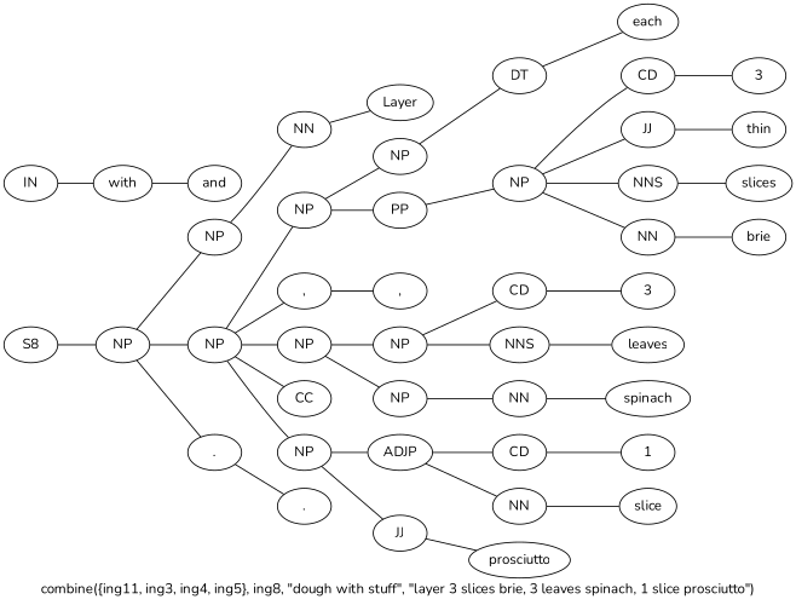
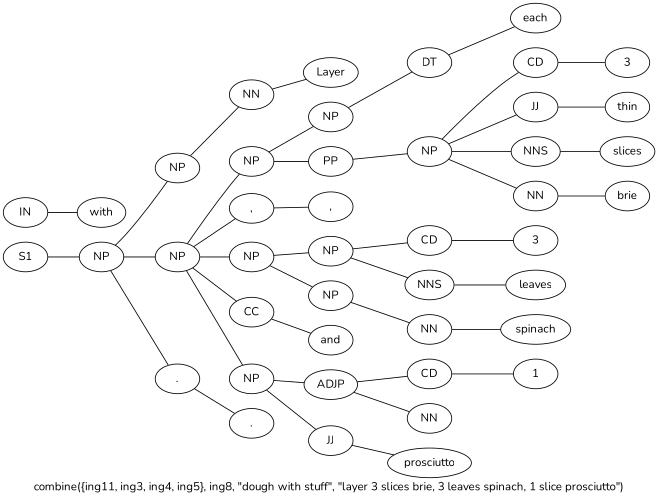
  graph {
    fontname=Nunito
    label="combine({ing11, ing3, ing4, ing5}, ing8, \"dough with stuff\", \"layer 3 slices brie, 3 leaves spinach, 1 slice prosciutto\")"
    rankdir=LR
    node [fontname=Nunito]
    edge [fontname=Nunito]
-   n1 [label=S8]
+   n1 [label=S1]
    n2 [label=NP]
    n3 [label=NP]
    n4 [label=NP]
    n5 [label="."]
    n6 [label=NN]
    n7 [label=NP]
    n8 [label=","]
    n9 [label=NP]
    n10 [label=CC]
    n11 [label=NP]
    n12 [label="."]
    n13 [label=Layer]
    n14 [label=NP]
    n15 [label=PP]
    n16 [label=","]
    n17 [label=NP]
    n18 [label=NP]
    n19 [label=and]
    n20 [label=ADJP]
    n21 [label=JJ]
    n22 [label=DT]
    n23 [label=NP]
    n24 [label=each]
    n25 [label=IN]
    n26 [label=with]
    n27 [label=CD]
    n28 [label=JJ]
    n29 [label=NNS]
    n30 [label=NN]
    n31 [label=3]
    n32 [label=thin]
    n33 [label=slices]
    n34 [label=brie]
    n35 [label=CD]
    n36 [label=NNS]
    n37 [label=NN]
    n38 [label=3]
    n39 [label=leaves]
    n40 [label=spinach]
    n41 [label=CD]
    n42 [label=NN]
    n43 [label=prosciutto]
    n44 [label=1]
-   n45 [label=slice]
    n1 -- n2
    n2 -- n3
    n2 -- n4
    n2 -- n5
    n3 -- n6
    n4 -- n7
    n4 -- n8
    n4 -- n9
    n4 -- n10
    n4 -- n11
    n5 -- n12
    n6 -- n13
    n7 -- n14
    n7 -- n15
    n8 -- n16
    n9 -- n17
    n9 -- n18
-   n26 -- n19
+   n10 -- n19
    n11 -- n20
    n11 -- n21
    n14 -- n22
    n15 -- n23
    n17 -- n35
    n17 -- n36
    n18 -- n37
    n20 -- n41
    n20 -- n42
    n21 -- n43
    n22 -- n24
    n23 -- n27
    n23 -- n28
    n23 -- n29
    n23 -- n30
    n25 -- n26
    n27 -- n31
    n28 -- n32
    n29 -- n33
    n30 -- n34
    n35 -- n38
    n36 -- n39
    n37 -- n40
    n41 -- n44
-   n42 -- n45
  }
